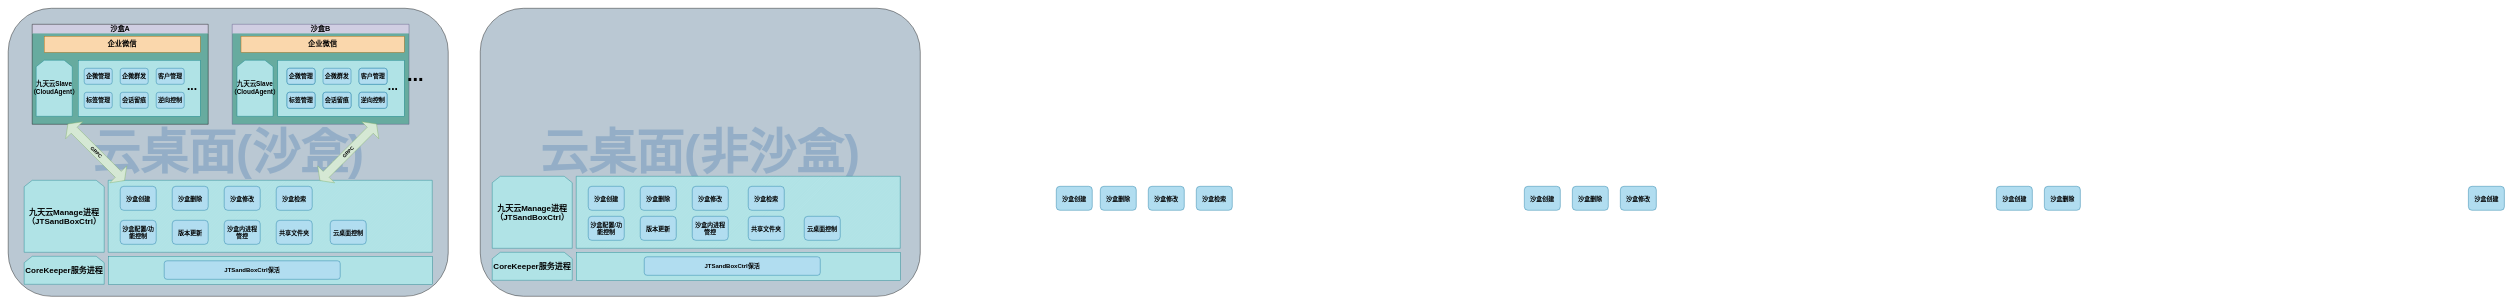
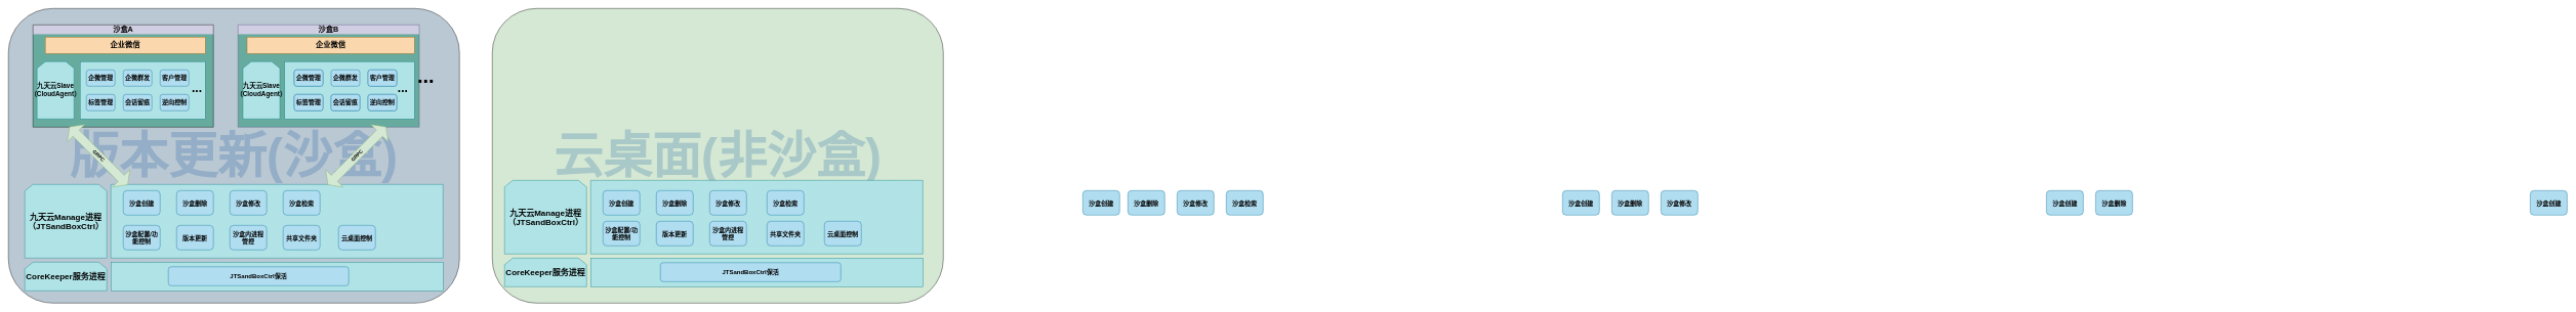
  <mxCell id="0" />
  <mxCell id="1" parent="0" />
- <mxCell id="2" value="&lt;h1 style=&quot;font-size: 120px;&quot;&gt;&lt;font&gt;云桌面(沙盒)&lt;/font&gt;&lt;/h1&gt;" style="rounded=1;whiteSpace=wrap;html=1;fillColor=#BAC8D3;strokeColor=default;fontColor=#004C99;labelBackgroundColor=none;textShadow=0;textOpacity=20;fillStyle=solid;" parent="1" vertex="1"><mxGeometry x="20" y="20" width="1100" height="720" as="geometry" /></mxCell>
+ <mxCell id="2" value="&lt;h1 style=&quot;font-size: 120px;&quot;&gt;&lt;font&gt;版本更新(沙盒)&lt;/font&gt;&lt;/h1&gt;" style="rounded=1;whiteSpace=wrap;html=1;fillColor=#BAC8D3;strokeColor=default;fontColor=#004C99;labelBackgroundColor=none;textShadow=0;textOpacity=20;fillStyle=solid;" parent="1" vertex="1"><mxGeometry x="20" y="20" width="1100" height="720" as="geometry" /></mxCell>
  <mxCell id="3" value="" style="verticalLabelPosition=bottom;verticalAlign=top;html=1;shape=mxgraph.basic.patternFillRect;fillStyle=diag;step=5;fillStrokeWidth=0.2;fillStrokeColor=#dddddd;fillColor=#b0e3e6;strokeColor=#0e8088;" parent="1" vertex="1"><mxGeometry x="270" y="450" width="810" height="180" as="geometry" /></mxCell>
  <mxCell id="4" value="&lt;b style=&quot;font-size: 20px;&quot;&gt;九天云Manage进程&lt;br&gt;（JTSandBoxCtrl）&lt;/b&gt;" style="shape=loopLimit;whiteSpace=wrap;html=1;fillColor=#b0e3e6;strokeColor=#0e8088;" parent="1" vertex="1"><mxGeometry x="60" y="450" width="200" height="180" as="geometry" /></mxCell>
  <mxCell id="5" value="&lt;b style=&quot;font-size: 15px;&quot;&gt;沙盒创建&lt;/b&gt;" style="rounded=1;whiteSpace=wrap;html=1;fillColor=#b1ddf0;strokeColor=#10739e;" parent="1" vertex="1"><mxGeometry x="300" y="465" width="90" height="60" as="geometry" /></mxCell>
  <mxCell id="6" value="&lt;b style=&quot;font-size: 15px;&quot;&gt;沙盒删除&lt;/b&gt;" style="rounded=1;whiteSpace=wrap;html=1;fillColor=#b1ddf0;strokeColor=#10739e;" parent="1" vertex="1"><mxGeometry x="430" y="465" width="90" height="60" as="geometry" /></mxCell>
  <mxCell id="7" value="&lt;b style=&quot;font-size: 15px;&quot;&gt;沙盒修改&lt;/b&gt;" style="rounded=1;whiteSpace=wrap;html=1;fillColor=#b1ddf0;strokeColor=#10739e;" parent="1" vertex="1"><mxGeometry x="560" y="465" width="90" height="60" as="geometry" /></mxCell>
  <mxCell id="8" value="&lt;b style=&quot;font-size: 15px;&quot;&gt;沙盒检索&lt;/b&gt;" style="rounded=1;whiteSpace=wrap;html=1;fillColor=#b1ddf0;strokeColor=#10739e;" parent="1" vertex="1"><mxGeometry x="690" y="465" width="90" height="60" as="geometry" /></mxCell>
  <mxCell id="9" value="&lt;span style=&quot;font-size: 15px;&quot;&gt;&lt;b&gt;版本更新&lt;/b&gt;&lt;/span&gt;" style="rounded=1;whiteSpace=wrap;html=1;fillColor=#b1ddf0;strokeColor=#10739e;" parent="1" vertex="1"><mxGeometry x="430" y="550" width="90" height="60" as="geometry" /></mxCell>
  <mxCell id="10" value="&lt;span style=&quot;font-size: 15px;&quot;&gt;&lt;b&gt;沙盒内进程管控&lt;/b&gt;&lt;/span&gt;" style="rounded=1;whiteSpace=wrap;html=1;fillColor=#b1ddf0;strokeColor=#10739e;" parent="1" vertex="1"><mxGeometry x="560" y="550" width="90" height="60" as="geometry" /></mxCell>
  <mxCell id="11" value="&lt;span style=&quot;font-size: 15px;&quot;&gt;&lt;b&gt;共享文件夹&lt;/b&gt;&lt;/span&gt;" style="rounded=1;whiteSpace=wrap;html=1;fillColor=#b1ddf0;strokeColor=#10739e;" parent="1" vertex="1"><mxGeometry x="690" y="550" width="90" height="60" as="geometry" /></mxCell>
  <mxCell id="12" value="&lt;span style=&quot;font-size: 15px;&quot;&gt;&lt;b&gt;沙盒配置/功能控制&lt;/b&gt;&lt;/span&gt;" style="rounded=1;whiteSpace=wrap;html=1;fillColor=#b1ddf0;strokeColor=#10739e;" parent="1" vertex="1"><mxGeometry x="300" y="550" width="90" height="60" as="geometry" /></mxCell>
  <mxCell id="13" value="&lt;span style=&quot;font-size: 15px;&quot;&gt;&lt;b&gt;云桌面控制&lt;/b&gt;&lt;/span&gt;" style="rounded=1;whiteSpace=wrap;html=1;fillColor=#b1ddf0;strokeColor=#10739e;" parent="1" vertex="1"><mxGeometry x="825" y="550" width="90" height="60" as="geometry" /></mxCell>
  <mxCell id="14" value="&lt;b&gt;&lt;font style=&quot;font-size: 20px;&quot;&gt;CoreKeeper服务进程&lt;/font&gt;&lt;/b&gt;" style="shape=loopLimit;whiteSpace=wrap;html=1;fillColor=#b0e3e6;strokeColor=#0e8088;" parent="1" vertex="1"><mxGeometry x="60" y="640" width="200" height="70" as="geometry" /></mxCell>
  <mxCell id="15" value="" style="rounded=0;whiteSpace=wrap;html=1;fillColor=#b0e3e6;strokeColor=#0e8088;" parent="1" vertex="1"><mxGeometry x="270" y="640" width="810" height="70" as="geometry" /></mxCell>
  <mxCell id="16" value="&lt;b style=&quot;&quot;&gt;&lt;font style=&quot;font-size: 15px;&quot;&gt;JTSandBoxCtrl保活&lt;/font&gt;&lt;/b&gt;" style="rounded=1;whiteSpace=wrap;html=1;fillColor=#b1ddf0;strokeColor=#10739e;" parent="1" vertex="1"><mxGeometry x="410" y="651.25" width="440" height="46.25" as="geometry" /></mxCell>
  <mxCell id="17" value="&lt;h2&gt;沙盒A&lt;/h2&gt;" style="swimlane;whiteSpace=wrap;html=1;fillColor=#d0cee2;strokeColor=default;swimlaneLine=0;glass=0;rounded=0;swimlaneFillColor=#67AB9F;" parent="1" vertex="1"><mxGeometry x="80" y="60" width="440" height="250" as="geometry" /></mxCell>
  <mxCell id="18" value="&lt;span style=&quot;font-size: 16px;&quot;&gt;&lt;b&gt;九天云Slave&lt;br&gt;&lt;/b&gt;&lt;/span&gt;&lt;div&gt;&lt;span style=&quot;font-size: 16px;&quot;&gt;&lt;b&gt;（&lt;/b&gt;&lt;/span&gt;&lt;b&gt;&lt;font style=&quot;font-size: 16px;&quot;&gt;CloudAgent&lt;/font&gt;&lt;/b&gt;&lt;span style=&quot;font-size: 16px;&quot;&gt;&lt;b&gt;）&lt;/b&gt;&lt;/span&gt;&lt;/div&gt;" style="shape=loopLimit;whiteSpace=wrap;html=1;fillColor=#b0e3e6;strokeColor=#0e8088;" parent="17" vertex="1"><mxGeometry x="10" y="90" width="90" height="140" as="geometry" /></mxCell>
  <mxCell id="19" value="" style="rounded=0;whiteSpace=wrap;html=1;fillColor=#b0e3e6;strokeColor=#0e8088;" parent="17" vertex="1"><mxGeometry x="115" y="90" width="305" height="140" as="geometry" /></mxCell>
  <mxCell id="20" value="&lt;b style=&quot;font-size: 15px;&quot;&gt;企微管理&lt;/b&gt;" style="rounded=1;whiteSpace=wrap;html=1;fillColor=#b1ddf0;strokeColor=#10739e;" parent="17" vertex="1"><mxGeometry x="130" y="110" width="70" height="40" as="geometry" /></mxCell>
  <mxCell id="21" value="&lt;span style=&quot;font-size: 15px;&quot;&gt;&lt;b&gt;企微群发&lt;/b&gt;&lt;/span&gt;" style="rounded=1;whiteSpace=wrap;html=1;fillColor=#b1ddf0;strokeColor=#10739e;" parent="17" vertex="1"><mxGeometry x="220" y="110" width="70" height="40" as="geometry" /></mxCell>
  <mxCell id="22" value="&lt;span style=&quot;font-size: 15px;&quot;&gt;&lt;b&gt;客户管理&lt;/b&gt;&lt;/span&gt;" style="rounded=1;whiteSpace=wrap;html=1;fillColor=#b1ddf0;strokeColor=#10739e;" parent="17" vertex="1"><mxGeometry x="310" y="110" width="70" height="40" as="geometry" /></mxCell>
  <mxCell id="23" value="&lt;span style=&quot;font-size: 15px;&quot;&gt;&lt;b&gt;标签管理&lt;/b&gt;&lt;/span&gt;" style="rounded=1;whiteSpace=wrap;html=1;fillColor=#b1ddf0;strokeColor=#10739e;" parent="17" vertex="1"><mxGeometry x="130" y="170" width="70" height="40" as="geometry" /></mxCell>
  <mxCell id="24" value="&lt;span style=&quot;font-size: 15px;&quot;&gt;&lt;b&gt;会话留痕&lt;/b&gt;&lt;/span&gt;" style="rounded=1;whiteSpace=wrap;html=1;fillColor=#b1ddf0;strokeColor=#10739e;" parent="17" vertex="1"><mxGeometry x="220" y="170" width="70" height="40" as="geometry" /></mxCell>
  <mxCell id="25" value="&lt;span style=&quot;font-size: 15px;&quot;&gt;&lt;b&gt;逆向控制&lt;/b&gt;&lt;/span&gt;" style="rounded=1;whiteSpace=wrap;html=1;fillColor=#b1ddf0;strokeColor=#10739e;" parent="17" vertex="1"><mxGeometry x="310" y="170" width="70" height="40" as="geometry" /></mxCell>
  <mxCell id="26" value="&lt;h1&gt;&lt;font style=&quot;font-size: 30px;&quot;&gt;...&lt;/font&gt;&lt;/h1&gt;" style="text;html=1;align=center;verticalAlign=middle;whiteSpace=wrap;rounded=0;" parent="17" vertex="1"><mxGeometry x="370" y="140" width="60" height="30" as="geometry" /></mxCell>
  <mxCell id="27" value="&lt;h2&gt;沙盒B&lt;/h2&gt;" style="swimlane;whiteSpace=wrap;html=1;fillColor=#d0cee2;strokeColor=#56517e;swimlaneLine=0;swimlaneFillColor=#67AB9F;" parent="1" vertex="1"><mxGeometry x="580" y="60" width="442" height="250" as="geometry" /></mxCell>
  <mxCell id="28" value="&lt;h2&gt;企业微信&lt;/h2&gt;" style="rounded=0;whiteSpace=wrap;html=1;fillColor=#fad7ac;strokeColor=#b46504;" parent="27" vertex="1"><mxGeometry x="22" y="30" width="408" height="40" as="geometry" /></mxCell>
  <mxCell id="29" value="&lt;span style=&quot;font-size: 16px;&quot;&gt;&lt;b&gt;九天云Slave&lt;br&gt;&lt;/b&gt;&lt;/span&gt;&lt;div&gt;&lt;span style=&quot;font-size: 16px;&quot;&gt;&lt;b&gt;（&lt;/b&gt;&lt;/span&gt;&lt;b&gt;&lt;font style=&quot;font-size: 16px;&quot;&gt;CloudAgent&lt;/font&gt;&lt;/b&gt;&lt;span style=&quot;font-size: 16px;&quot;&gt;&lt;b&gt;）&lt;/b&gt;&lt;/span&gt;&lt;/div&gt;" style="shape=loopLimit;whiteSpace=wrap;html=1;fillColor=#b0e3e6;strokeColor=#0e8088;" parent="27" vertex="1"><mxGeometry x="12" y="90" width="90" height="140" as="geometry" /></mxCell>
  <mxCell id="30" value="" style="rounded=0;whiteSpace=wrap;html=1;fillColor=#b0e3e6;strokeColor=#0e8088;" parent="27" vertex="1"><mxGeometry x="114" y="90" width="316" height="140" as="geometry" /></mxCell>
  <mxCell id="31" value="&lt;b style=&quot;font-size: 15px;&quot;&gt;企微管理&lt;/b&gt;" style="rounded=1;whiteSpace=wrap;html=1;fillColor=#b1ddf0;strokeColor=#10739e;" parent="27" vertex="1"><mxGeometry x="137" y="110" width="70" height="40" as="geometry" /></mxCell>
  <mxCell id="32" value="&lt;span style=&quot;font-size: 15px;&quot;&gt;&lt;b&gt;企微群发&lt;/b&gt;&lt;/span&gt;" style="rounded=1;whiteSpace=wrap;html=1;fillColor=#b1ddf0;strokeColor=#10739e;" parent="27" vertex="1"><mxGeometry x="227" y="110" width="70" height="40" as="geometry" /></mxCell>
  <mxCell id="33" value="&lt;span style=&quot;font-size: 15px;&quot;&gt;&lt;b&gt;客户管理&lt;/b&gt;&lt;/span&gt;" style="rounded=1;whiteSpace=wrap;html=1;fillColor=#b1ddf0;strokeColor=#10739e;" parent="27" vertex="1"><mxGeometry x="317" y="110" width="70" height="40" as="geometry" /></mxCell>
  <mxCell id="34" value="&lt;span style=&quot;font-size: 15px;&quot;&gt;&lt;b&gt;会话留痕&lt;/b&gt;&lt;/span&gt;" style="rounded=1;whiteSpace=wrap;html=1;fillColor=#b1ddf0;strokeColor=#10739e;" parent="27" vertex="1"><mxGeometry x="227" y="170" width="70" height="40" as="geometry" /></mxCell>
  <mxCell id="35" value="&lt;span style=&quot;font-size: 15px;&quot;&gt;&lt;b&gt;标签管理&lt;/b&gt;&lt;/span&gt;" style="rounded=1;whiteSpace=wrap;html=1;fillColor=#b1ddf0;strokeColor=#10739e;" parent="27" vertex="1"><mxGeometry x="137" y="170" width="70" height="40" as="geometry" /></mxCell>
  <mxCell id="36" value="&lt;span style=&quot;font-size: 15px;&quot;&gt;&lt;b&gt;逆向控制&lt;/b&gt;&lt;/span&gt;" style="rounded=1;whiteSpace=wrap;html=1;fillColor=#b1ddf0;strokeColor=#10739e;" parent="27" vertex="1"><mxGeometry x="317" y="170" width="70" height="40" as="geometry" /></mxCell>
  <mxCell id="37" value="&lt;b style=&quot;font-size: 15px;&quot;&gt;企微管理&lt;/b&gt;" style="rounded=1;whiteSpace=wrap;html=1;fillColor=#b1ddf0;strokeColor=#10739e;" parent="27" vertex="1"><mxGeometry x="137" y="110" width="70" height="40" as="geometry" /></mxCell>
  <mxCell id="38" value="&lt;span style=&quot;font-size: 15px;&quot;&gt;&lt;b&gt;客户管理&lt;/b&gt;&lt;/span&gt;" style="rounded=1;whiteSpace=wrap;html=1;fillColor=#b1ddf0;strokeColor=#10739e;" parent="27" vertex="1"><mxGeometry x="317" y="110" width="70" height="40" as="geometry" /></mxCell>
  <mxCell id="39" value="&lt;span style=&quot;font-size: 15px;&quot;&gt;&lt;b&gt;标签管理&lt;/b&gt;&lt;/span&gt;" style="rounded=1;whiteSpace=wrap;html=1;fillColor=#b1ddf0;strokeColor=#10739e;" parent="27" vertex="1"><mxGeometry x="137" y="170" width="70" height="40" as="geometry" /></mxCell>
  <mxCell id="40" value="&lt;span style=&quot;font-size: 15px;&quot;&gt;&lt;b&gt;会话留痕&lt;/b&gt;&lt;/span&gt;" style="rounded=1;whiteSpace=wrap;html=1;fillColor=#b1ddf0;strokeColor=#10739e;" parent="27" vertex="1"><mxGeometry x="227" y="170" width="70" height="40" as="geometry" /></mxCell>
  <mxCell id="41" value="&lt;span style=&quot;font-size: 15px;&quot;&gt;&lt;b&gt;逆向控制&lt;/b&gt;&lt;/span&gt;" style="rounded=1;whiteSpace=wrap;html=1;fillColor=#b1ddf0;strokeColor=#10739e;" parent="27" vertex="1"><mxGeometry x="317" y="170" width="70" height="40" as="geometry" /></mxCell>
  <mxCell id="42" value="&lt;h1&gt;&lt;font style=&quot;font-size: 30px;&quot;&gt;...&lt;/font&gt;&lt;/h1&gt;" style="text;html=1;align=center;verticalAlign=middle;whiteSpace=wrap;rounded=0;" parent="27" vertex="1"><mxGeometry x="372" y="140" width="60" height="30" as="geometry" /></mxCell>
  <mxCell id="43" value="&lt;h1&gt;&lt;font style=&quot;font-size: 50px;&quot;&gt;...&lt;/font&gt;&lt;/h1&gt;" style="text;html=1;align=center;verticalAlign=middle;whiteSpace=wrap;rounded=0;" parent="1" vertex="1"><mxGeometry x="1008" y="170" width="60" height="30" as="geometry" /></mxCell>
  <mxCell id="44" value="&lt;h2&gt;企业微信&lt;/h2&gt;" style="rounded=0;whiteSpace=wrap;html=1;fillColor=#fad7ac;strokeColor=#b46504;" parent="1" vertex="1"><mxGeometry x="110" y="90" width="390" height="40" as="geometry" /></mxCell>
- <mxCell id="45" value="&lt;h1 style=&quot;font-size: 120px;&quot;&gt;&lt;font&gt;云桌面(非沙盒)&lt;/font&gt;&lt;/h1&gt;" style="rounded=1;whiteSpace=wrap;html=1;fillColor=#BAC8D3;strokeColor=default;fontColor=#004C99;labelBackgroundColor=none;textShadow=0;textOpacity=20;fillStyle=solid;" vertex="1" parent="1"><mxGeometry x="1200" y="20" width="1100" height="720" as="geometry" /></mxCell>
+ <mxCell id="45" value="&lt;h1 style=&quot;font-size: 120px;&quot;&gt;&lt;font&gt;云桌面(非沙盒)&lt;/font&gt;&lt;/h1&gt;" style="rounded=1;whiteSpace=wrap;html=1;fillColor=#d5e8d4;strokeColor=default;fontColor=#004C99;labelBackgroundColor=none;textShadow=0;textOpacity=20;fillStyle=solid;" vertex="1" parent="1"><mxGeometry x="1200" y="20" width="1100" height="720" as="geometry" /></mxCell>
  <mxCell id="46" value="&lt;b&gt;GRPC&lt;/b&gt;" style="html=1;shadow=0;dashed=0;align=center;verticalAlign=middle;shape=mxgraph.arrows2.twoWayArrow;dy=0.65;dx=22;rotation=45;fillColor=#d5e8d4;strokeColor=#82b366;" vertex="1" parent="1"><mxGeometry x="140" y="350" width="200" height="60" as="geometry" /></mxCell>
  <mxCell id="47" value="&lt;b&gt;GRPC&lt;/b&gt;" style="html=1;shadow=0;dashed=0;align=center;verticalAlign=middle;shape=mxgraph.arrows2.twoWayArrow;dy=0.65;dx=22;rotation=-45;fillColor=#d5e8d4;strokeColor=#82b366;" vertex="1" parent="1"><mxGeometry x="770" y="350" width="200" height="60" as="geometry" /></mxCell>
  <mxCell id="48" value="" style="rounded=0;whiteSpace=wrap;html=1;fillColor=#b0e3e6;strokeColor=#0e8088;" vertex="1" parent="1"><mxGeometry x="1440" y="630" width="810" height="70" as="geometry" /></mxCell>
  <mxCell id="49" value="&lt;b&gt;&lt;font style=&quot;font-size: 20px;&quot;&gt;CoreKeeper服务进程&lt;/font&gt;&lt;/b&gt;" style="shape=loopLimit;whiteSpace=wrap;html=1;fillColor=#b0e3e6;strokeColor=#0e8088;" vertex="1" parent="1"><mxGeometry x="1230" y="630" width="200" height="70" as="geometry" /></mxCell>
  <mxCell id="50" value="&lt;b style=&quot;&quot;&gt;&lt;font style=&quot;font-size: 15px;&quot;&gt;JTSandBoxCtrl保活&lt;/font&gt;&lt;/b&gt;" style="rounded=1;whiteSpace=wrap;html=1;fillColor=#b1ddf0;strokeColor=#10739e;" vertex="1" parent="1"><mxGeometry x="1610" y="641.25" width="440" height="46.25" as="geometry" /></mxCell>
  <mxCell id="51" value="&lt;b style=&quot;font-size: 20px;&quot;&gt;九天云Manage进程&lt;br&gt;（JTSandBoxCtrl）&lt;/b&gt;" style="shape=loopLimit;whiteSpace=wrap;html=1;fillColor=#b0e3e6;strokeColor=#0e8088;" vertex="1" parent="1"><mxGeometry x="1230" y="440" width="200" height="180" as="geometry" /></mxCell>
  <mxCell id="52" value="" style="verticalLabelPosition=bottom;verticalAlign=top;html=1;shape=mxgraph.basic.patternFillRect;fillStyle=diag;step=5;fillStrokeWidth=0.2;fillStrokeColor=#dddddd;fillColor=#b0e3e6;strokeColor=#0e8088;" vertex="1" parent="1"><mxGeometry x="1440" y="440" width="810" height="180" as="geometry" /></mxCell>
  <mxCell id="53" value="&lt;b style=&quot;font-size: 15px;&quot;&gt;沙盒创建&lt;/b&gt;" style="rounded=1;whiteSpace=wrap;html=1;fillColor=#b1ddf0;strokeColor=#10739e;" vertex="1" parent="1"><mxGeometry x="1470" y="465" width="90" height="60" as="geometry" /></mxCell>
  <mxCell id="54" value="&lt;b style=&quot;font-size: 15px;&quot;&gt;沙盒创建&lt;/b&gt;" style="rounded=1;whiteSpace=wrap;html=1;fillColor=#b1ddf0;strokeColor=#10739e;" vertex="1" parent="1"><mxGeometry x="2640" y="465" width="90" height="60" as="geometry" /></mxCell>
  <mxCell id="55" value="&lt;b style=&quot;font-size: 15px;&quot;&gt;沙盒删除&lt;/b&gt;" style="rounded=1;whiteSpace=wrap;html=1;fillColor=#b1ddf0;strokeColor=#10739e;" vertex="1" parent="1"><mxGeometry x="1600" y="465" width="90" height="60" as="geometry" /></mxCell>
  <mxCell id="56" value="&lt;b style=&quot;font-size: 15px;&quot;&gt;沙盒创建&lt;/b&gt;" style="rounded=1;whiteSpace=wrap;html=1;fillColor=#b1ddf0;strokeColor=#10739e;" vertex="1" parent="1"><mxGeometry x="3810" y="465" width="90" height="60" as="geometry" /></mxCell>
  <mxCell id="57" value="&lt;b style=&quot;font-size: 15px;&quot;&gt;沙盒删除&lt;/b&gt;" style="rounded=1;whiteSpace=wrap;html=1;fillColor=#b1ddf0;strokeColor=#10739e;" vertex="1" parent="1"><mxGeometry x="2750" y="465" width="90" height="60" as="geometry" /></mxCell>
  <mxCell id="58" value="&lt;b style=&quot;font-size: 15px;&quot;&gt;沙盒修改&lt;/b&gt;" style="rounded=1;whiteSpace=wrap;html=1;fillColor=#b1ddf0;strokeColor=#10739e;" vertex="1" parent="1"><mxGeometry x="1730" y="465" width="90" height="60" as="geometry" /></mxCell>
  <mxCell id="59" value="&lt;b style=&quot;font-size: 15px;&quot;&gt;沙盒创建&lt;/b&gt;" style="rounded=1;whiteSpace=wrap;html=1;fillColor=#b1ddf0;strokeColor=#10739e;" vertex="1" parent="1"><mxGeometry x="4990" y="465" width="90" height="60" as="geometry" /></mxCell>
  <mxCell id="60" value="&lt;b style=&quot;font-size: 15px;&quot;&gt;沙盒删除&lt;/b&gt;" style="rounded=1;whiteSpace=wrap;html=1;fillColor=#b1ddf0;strokeColor=#10739e;" vertex="1" parent="1"><mxGeometry x="3930" y="465" width="90" height="60" as="geometry" /></mxCell>
  <mxCell id="61" value="&lt;b style=&quot;font-size: 15px;&quot;&gt;沙盒修改&lt;/b&gt;" style="rounded=1;whiteSpace=wrap;html=1;fillColor=#b1ddf0;strokeColor=#10739e;" vertex="1" parent="1"><mxGeometry x="2870" y="465" width="90" height="60" as="geometry" /></mxCell>
  <mxCell id="62" value="&lt;b style=&quot;font-size: 15px;&quot;&gt;沙盒检索&lt;/b&gt;" style="rounded=1;whiteSpace=wrap;html=1;fillColor=#b1ddf0;strokeColor=#10739e;" vertex="1" parent="1"><mxGeometry x="1870" y="465" width="90" height="60" as="geometry" /></mxCell>
  <mxCell id="63" value="&lt;b style=&quot;font-size: 15px;&quot;&gt;沙盒创建&lt;/b&gt;" style="rounded=1;whiteSpace=wrap;html=1;fillColor=#b1ddf0;strokeColor=#10739e;" vertex="1" parent="1"><mxGeometry x="6170" y="465" width="90" height="60" as="geometry" /></mxCell>
  <mxCell id="64" value="&lt;b style=&quot;font-size: 15px;&quot;&gt;沙盒删除&lt;/b&gt;" style="rounded=1;whiteSpace=wrap;html=1;fillColor=#b1ddf0;strokeColor=#10739e;" vertex="1" parent="1"><mxGeometry x="5110" y="465" width="90" height="60" as="geometry" /></mxCell>
  <mxCell id="65" value="&lt;b style=&quot;font-size: 15px;&quot;&gt;沙盒修改&lt;/b&gt;" style="rounded=1;whiteSpace=wrap;html=1;fillColor=#b1ddf0;strokeColor=#10739e;" vertex="1" parent="1"><mxGeometry x="4050" y="465" width="90" height="60" as="geometry" /></mxCell>
  <mxCell id="66" value="&lt;b style=&quot;font-size: 15px;&quot;&gt;沙盒检索&lt;/b&gt;" style="rounded=1;whiteSpace=wrap;html=1;fillColor=#b1ddf0;strokeColor=#10739e;" vertex="1" parent="1"><mxGeometry x="2990" y="465" width="90" height="60" as="geometry" /></mxCell>
  <mxCell id="67" value="&lt;span style=&quot;font-size: 15px;&quot;&gt;&lt;b&gt;沙盒配置/功能控制&lt;/b&gt;&lt;/span&gt;" style="rounded=1;whiteSpace=wrap;html=1;fillColor=#b1ddf0;strokeColor=#10739e;" vertex="1" parent="1"><mxGeometry x="1470" y="540" width="90" height="60" as="geometry" /></mxCell>
  <mxCell id="68" value="&lt;span style=&quot;font-size: 15px;&quot;&gt;&lt;b&gt;版本更新&lt;/b&gt;&lt;/span&gt;" style="rounded=1;whiteSpace=wrap;html=1;fillColor=#b1ddf0;strokeColor=#10739e;" vertex="1" parent="1"><mxGeometry x="1600" y="540" width="90" height="60" as="geometry" /></mxCell>
  <mxCell id="69" value="&lt;span style=&quot;font-size: 15px;&quot;&gt;&lt;b&gt;共享文件夹&lt;/b&gt;&lt;/span&gt;" style="rounded=1;whiteSpace=wrap;html=1;fillColor=#b1ddf0;strokeColor=#10739e;" vertex="1" parent="1"><mxGeometry x="1870" y="540" width="90" height="60" as="geometry" /></mxCell>
  <mxCell id="70" value="&lt;span style=&quot;font-size: 15px;&quot;&gt;&lt;b&gt;沙盒内进程管控&lt;/b&gt;&lt;/span&gt;" style="rounded=1;whiteSpace=wrap;html=1;fillColor=#b1ddf0;strokeColor=#10739e;" vertex="1" parent="1"><mxGeometry x="1730" y="540" width="90" height="60" as="geometry" /></mxCell>
  <mxCell id="71" value="&lt;span style=&quot;font-size: 15px;&quot;&gt;&lt;b&gt;云桌面控制&lt;/b&gt;&lt;/span&gt;" style="rounded=1;whiteSpace=wrap;html=1;fillColor=#b1ddf0;strokeColor=#10739e;" vertex="1" parent="1"><mxGeometry x="2010" y="540" width="90" height="60" as="geometry" /></mxCell>
